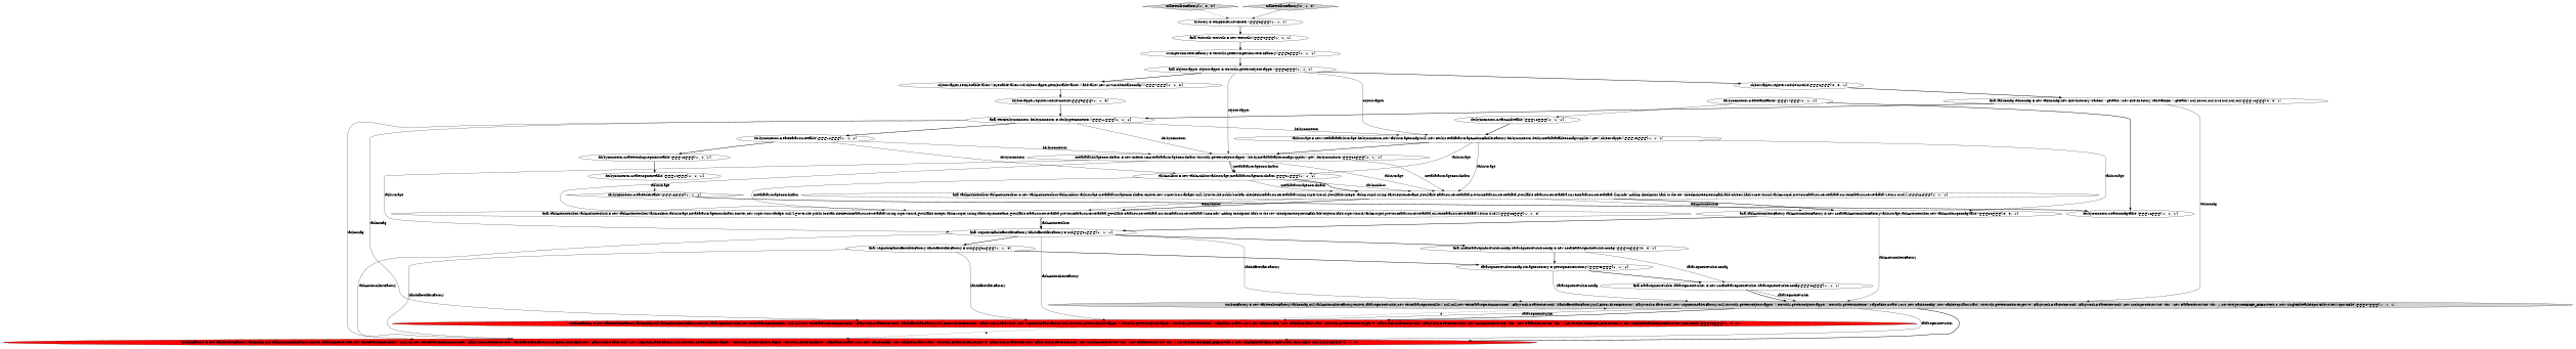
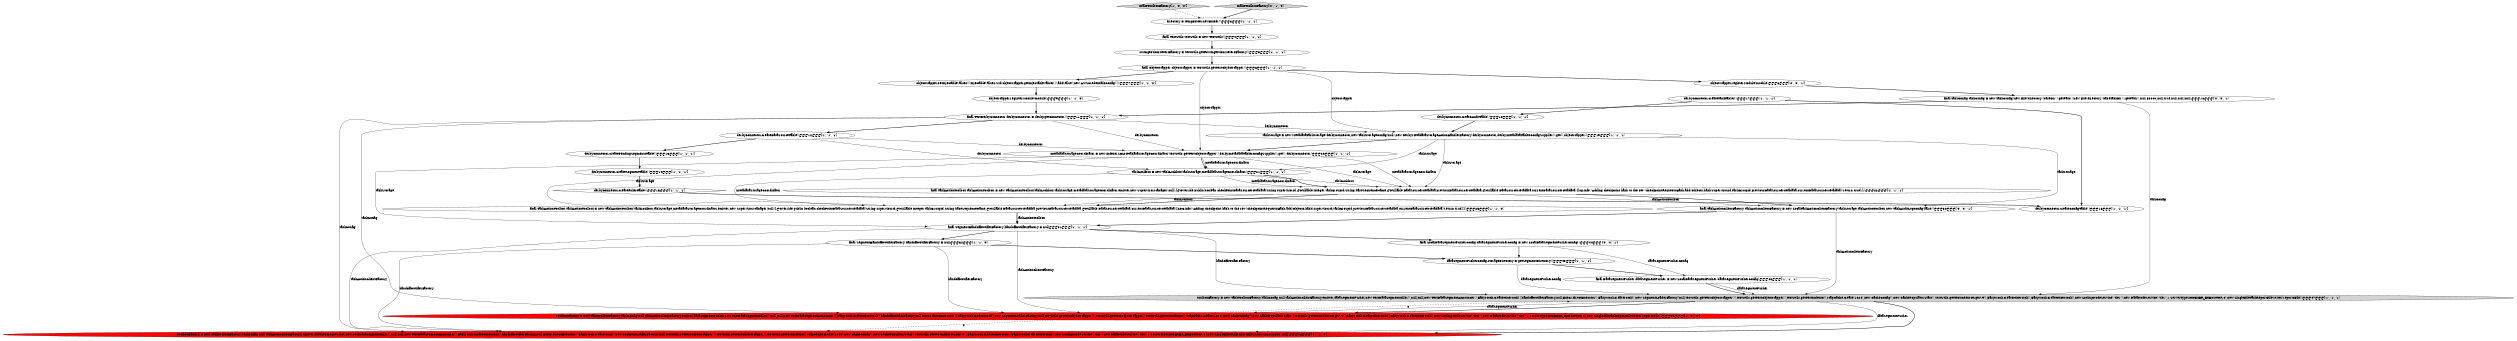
  digraph {
    node [fillcolor=white shape=ellipse style=filled]
    edge [style=solid]
    n1 [label="final LocalDataSegmentPusherConfig dataSegmentPusherConfig = new LocalDataSegmentPusherConfig()@@@44@@@['0', '0', '1']"]
    n2 [label="final DataSegmentPusher dataSegmentPusher = new LocalDataSegmentPusher(dataSegmentPusherConfig)@@@46@@@['1', '1', '1']"]
    n3 [label="dataSegmentPusherConfig.storageDirectory = getSegmentDirectory()@@@45@@@['1', '1', '1']"]
    n4 [fillcolor=lightgray label="toolboxFactory = new TaskToolboxFactory(taskConfig,null,taskActionClientFactory,emitter,dataSegmentPusher,new TestDataSegmentKiller(),null,null,new TestDataSegmentAnnouncer(),EasyMock.createNiceMock(),handoffNotifierFactory,null,Execs.directExecutor(),EasyMock.createMock(),new SegmentLoaderFactory(null,testUtils.getTestObjectMapper()),testUtils.getTestObjectMapper(),testUtils.getTestIndexIO(),MapCache.create(1024),new CacheConfig(),new CachePopulatorStats(),testUtils.getTestIndexMergerV9(),EasyMock.createNiceMock(),EasyMock.createNiceMock(),new LookupNodeService(\"tier\"),new DataNodeService(\"tier\",1,ServerType.INDEXER_EXECUTOR,0),new SingleFileTaskReportFileWriter(reportsFile))@@@47@@@['1', '1', '1']"]
    n5 [fillcolor=red label="toolboxFactory = new TaskToolboxFactory(taskConfig,null,taskActionClientFactory,emitter,dataSegmentPusher,new TestDataSegmentKiller(),null,null,new TestDataSegmentAnnouncer(),EasyMock.createNiceMock(),handoffNotifierFactory,null,Execs.directExecutor(),EasyMock.createMock(),new SegmentLoaderFactory(null,testUtils.getTestObjectMapper()),testUtils.getTestObjectMapper(),testUtils.getTestIndexIO(),MapCache.create(1024),new CacheConfig(),new CachePopulatorStats(),testUtils.getTestIndexMergerV9(),EasyMock.createNiceMock(),EasyMock.createNiceMock(),new LookupNodeService(\"tier\"),new DataNodeService(\"tier\",1,ServerType.INDEXER_EXECUTOR,0),new SingleFileTaskReportFileWriter(reportsFile))@@@48@@@['1', '0', '0']"]
    n6 [fillcolor=red label="toolboxFactory = new TaskToolboxFactory(taskConfig,null,taskActionClientFactory,emitter,dataSegmentPusher,new TestDataSegmentKiller(),null,null,new TestDataSegmentAnnouncer(),EasyMock.createNiceMock(),handoffNotifierFactory,null,Execs.directExecutor(),EasyMock.createMock(),new SegmentLoaderFactory(null,testUtils.getTestObjectMapper()),testUtils.getTestObjectMapper(),testUtils.getTestIndexIO(),MapCache.create(1024),new CacheConfig(),new CachePopulatorStats(),testUtils.getTestIndexMergerV9(),EasyMock.createNiceMock(),EasyMock.createNiceMock(),new LookupNodeService(\"tier\"),new DataNodeService(\"tier\",1,ServerType.INDEXER_EXECUTOR,0),new SingleFileTaskReportFileWriter(reportsFile),null)@@@48@@@['0', '1', '0']"]
    n7 [fillcolor=lightgray label="makeToolboxFactory['1', '0', '0']" shape=diamond]
    n8 [label="directory = tempFolder.newFolder()@@@3@@@['1', '1', '1']"]
    n9 [label="final TestUtils testUtils = new TestUtils()@@@4@@@['1', '1', '1']"]
    n10 [label="final TaskActionClientFactory taskActionClientFactory = new LocalTaskActionClientFactory(taskStorage,taskActionToolbox,new TaskAuditLogConfig(false))@@@30@@@['0', '0', '1']"]
    n11 [label="final SegmentHandoffNotifierFactory handoffNotifierFactory = null@@@31@@@['1', '1', '1']"]
    n12 [label="final SegmentHandoffNotifierFactory handoffNotifierFactory = null@@@32@@@['1', '1', '0']"]
    n13 [label="rowIngestionMetersFactory = testUtils.getRowIngestionMetersFactory()@@@5@@@['1', '1', '1']"]
    n14 [label="final ObjectMapper objectMapper = testUtils.getTestObjectMapper()@@@6@@@['1', '1', '1']"]
    n15 [label="metadataStorageCoordinator = new IndexerSQLMetadataStorageCoordinator(testUtils.getTestObjectMapper(),derby.metadataTablesConfigSupplier().get(),derbyConnector)@@@20@@@['1', '1', '1']"]
    n16 [label="taskStorage = new MetadataTaskStorage(derbyConnector,new TaskStorageConfig(null),new DerbyMetadataStorageActionHandlerFactory(derbyConnector,derby.metadataTablesConfigSupplier().get(),objectMapper))@@@19@@@['1', '1', '1']"]
    n17 [label="objectMapper.registerModule(module)@@@8@@@['0', '0', '1']"]
    n18 [label="objectMapper.setInjectableValues(((InjectableValues.Std)objectMapper.getInjectableValues()).addValue(,new AWSCredentialsConfig()))@@@7@@@['1', '1', '0']"]
    n19 [label="objectMapper.registerModule(module)@@@9@@@['1', '1', '0']"]
    n20 [label="final TestDerbyConnector derbyConnector = derby.getConnector()@@@11@@@['1', '1', '1']"]
    n21 [label="derbyConnector.createDataSourceTable()@@@12@@@['1', '1', '1']"]
    n22 [label="derbyConnector.createRulesTable()@@@15@@@['1', '1', '1']" shape=diamond]
    n23 [label="derbyConnector.createConfigTable()@@@16@@@['1', '1', '1']"]
    n24 [label="derbyConnector.createSegmentTable()@@@14@@@['1', '1', '1']"]
    n25 [label="derbyConnector.createTaskTables()@@@17@@@['1', '1', '1']"]
    n26 [label="derbyConnector.createAuditTable()@@@18@@@['1', '1', '1']"]
    n27 [label="final TaskActionToolbox taskActionToolbox = new TaskActionToolbox(taskLockbox,taskStorage,metadataStorageCoordinator,emitter,new SupervisorManager(null){@Override public boolean checkPointDataSourceMetadata(String supervisorId,@Nullable Integer taskGroupId,String baseSequenceName,@Nullable DataSourceMetadata previousDataSourceMetadata,@Nullable DataSourceMetadata currentDataSourceMetadata){LOG.info(\"Adding checkpoint hash to the set\")checkpointRequestsHash.add(Objects.hash(supervisorId,taskGroupId,previousDataSourceMetadata,currentDataSourceMetadata))return true}})@@@23@@@['1', '1', '0']"]
    n28 [label="final TaskActionToolbox taskActionToolbox = new TaskActionToolbox(taskLockbox,taskStorage,metadataStorageCoordinator,emitter,new SupervisorManager(null){@Override public boolean checkPointDataSourceMetadata(String supervisorId,@Nullable Integer taskGroupId,String baseSequenceName,@Nullable DataSourceMetadata previousDataSourceMetadata,@Nullable DataSourceMetadata currentDataSourceMetadata){log.info(\"Adding checkpoint hash to the set\")checkpointRequestsHash.add(Objects.hash(supervisorId,taskGroupId,previousDataSourceMetadata,currentDataSourceMetadata))return true}})@@@22@@@['1', '1', '1']"]
    n29 [label="taskLockbox = new TaskLockbox(taskStorage,metadataStorageCoordinator)@@@21@@@['1', '1', '1']"]
    n30 [fillcolor=lightgray label="makeToolboxFactory['0', '1', '0']" shape=diamond]
    n31 [label="final TaskConfig taskConfig = new TaskConfig(new File(directory,\"baseDir\").getPath(),new File(directory,\"baseTaskDir\").getPath(),null,50000,null,true,null,null,null)@@@10@@@['0', '0', '1']"]
    n32 [label="derbyConnector.createPendingSegmentsTable()@@@13@@@['1', '1', '1']"]
    n1 -> n2 [label=dataSegmentPusherConfig]
    n1 -> n3 [style=bold]
    n2 -> n4 [label=dataSegmentPusher]
    n2 -> n4 [style=bold]
    n3 -> n2 [style=bold]
    n3 -> n4 [label=dataSegmentPusherConfig]
    n4 -> n5 [label=dataSegmentPusher]
    n4 -> n5 [style=bold]
    n4 -> n6 [style=bold]
    n4 -> n6 [label=dataSegmentPusher]
    n5 -> n4 [label=0 style=dashed]
    n5 -> n6 [label=0 style=dashed]
    n7 -> n8 [style=dashed]
    n8 -> n9 [style=bold]
    n9 -> n13 [style=bold]
    n10 -> n4 [label=taskActionClientFactory]
    n10 -> n11 [style=bold]
    n11 -> n1 [style=bold]
    n11 -> n4 [label=handoffNotifierFactory]
    n11 -> n5 [label=taskActionClientFactory]
    n11 -> n6 [label=taskActionClientFactory]
    n11 -> n12 [style=bold]
    n12 -> n3 [style=bold]
    n12 -> n5 [label=handoffNotifierFactory]
    n12 -> n6 [label=handoffNotifierFactory]
    n13 -> n14 [style=bold]
    n14 -> n15 [label=objectMapper]
    n14 -> n16 [label=objectMapper]
    n14 -> n17 [style=bold]
    n14 -> n18 [style=bold]
    n15 -> n11 [label=taskStorage]
    n15 -> n27 [label=taskStorage]
    n15 -> n28 [label=metadataStorageCoordinator]
    n15 -> n28 [label=taskStorage]
    n15 -> n29 [label=metadataStorageCoordinator]
    n15 -> n29 [style=bold]
    n16 -> n10 [label=taskStorage]
    n16 -> n15 [style=bold]
    n16 -> n28 [label=taskStorage]
    n16 -> n29 [label=taskStorage]
    n17 -> n31 [style=bold]
    n18 -> n19 [style=bold]
    n19 -> n20 [style=bold]
    n20 -> n5 [label=taskConfig]
    n20 -> n6 [label=taskConfig]
    n20 -> n15 [label=derbyConnector]
    n20 -> n16 [label=derbyConnector]
    n20 -> n21 [style=bold]
    n21 -> n15 [label=derbyConnector]
    n21 -> n29 [label=derbyConnector]
    n21 -> n32 [style=bold]
    n22 -> n23 [style=bold]
-   n24 -> n22 [style=dashed]
+   n24 -> n22 [style=bold]
    n25 -> n23 [style=bold]
-   n25 -> n26
+   n25 -> n26 [style=bold]
    n26 -> n16 [style=bold]
    n27 -> n11 [style=bold]
    n27 -> n11 [label=taskActionToolbox]
    n28 -> n10 [label=taskActionToolbox]
    n28 -> n10 [style=bold]
    n28 -> n27 [style=bold]
    n28 -> n27 [label=taskLockbox]
    n29 -> n27 [label=metadataStorageCoordinator]
    n29 -> n28 [label=taskLockbox]
    n29 -> n28 [label=metadataStorageCoordinator]
    n29 -> n28 [style=bold]
-   n30 -> n8
+   n30 -> n8 [style=bold]
    n31 -> n4 [label=taskConfig]
    n31 -> n20 [style=bold]
    n32 -> n24 [style=bold]
  }
